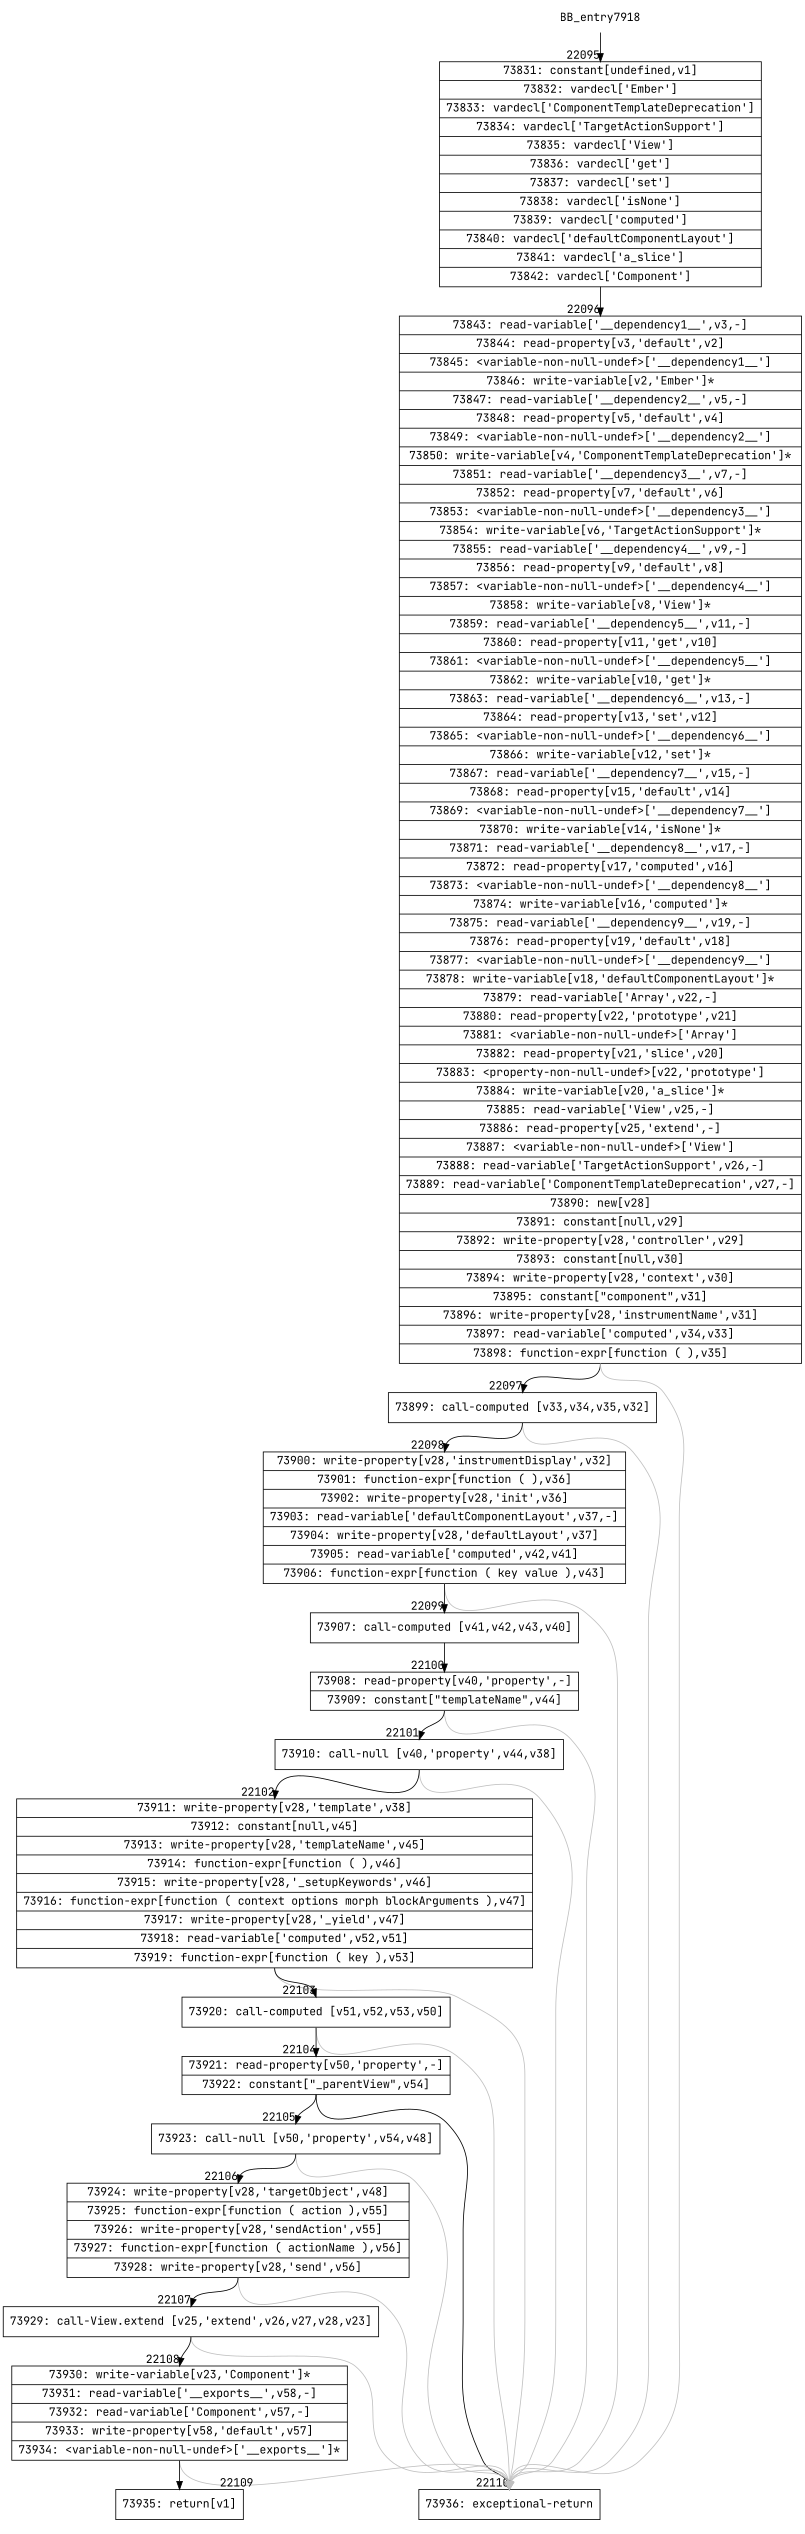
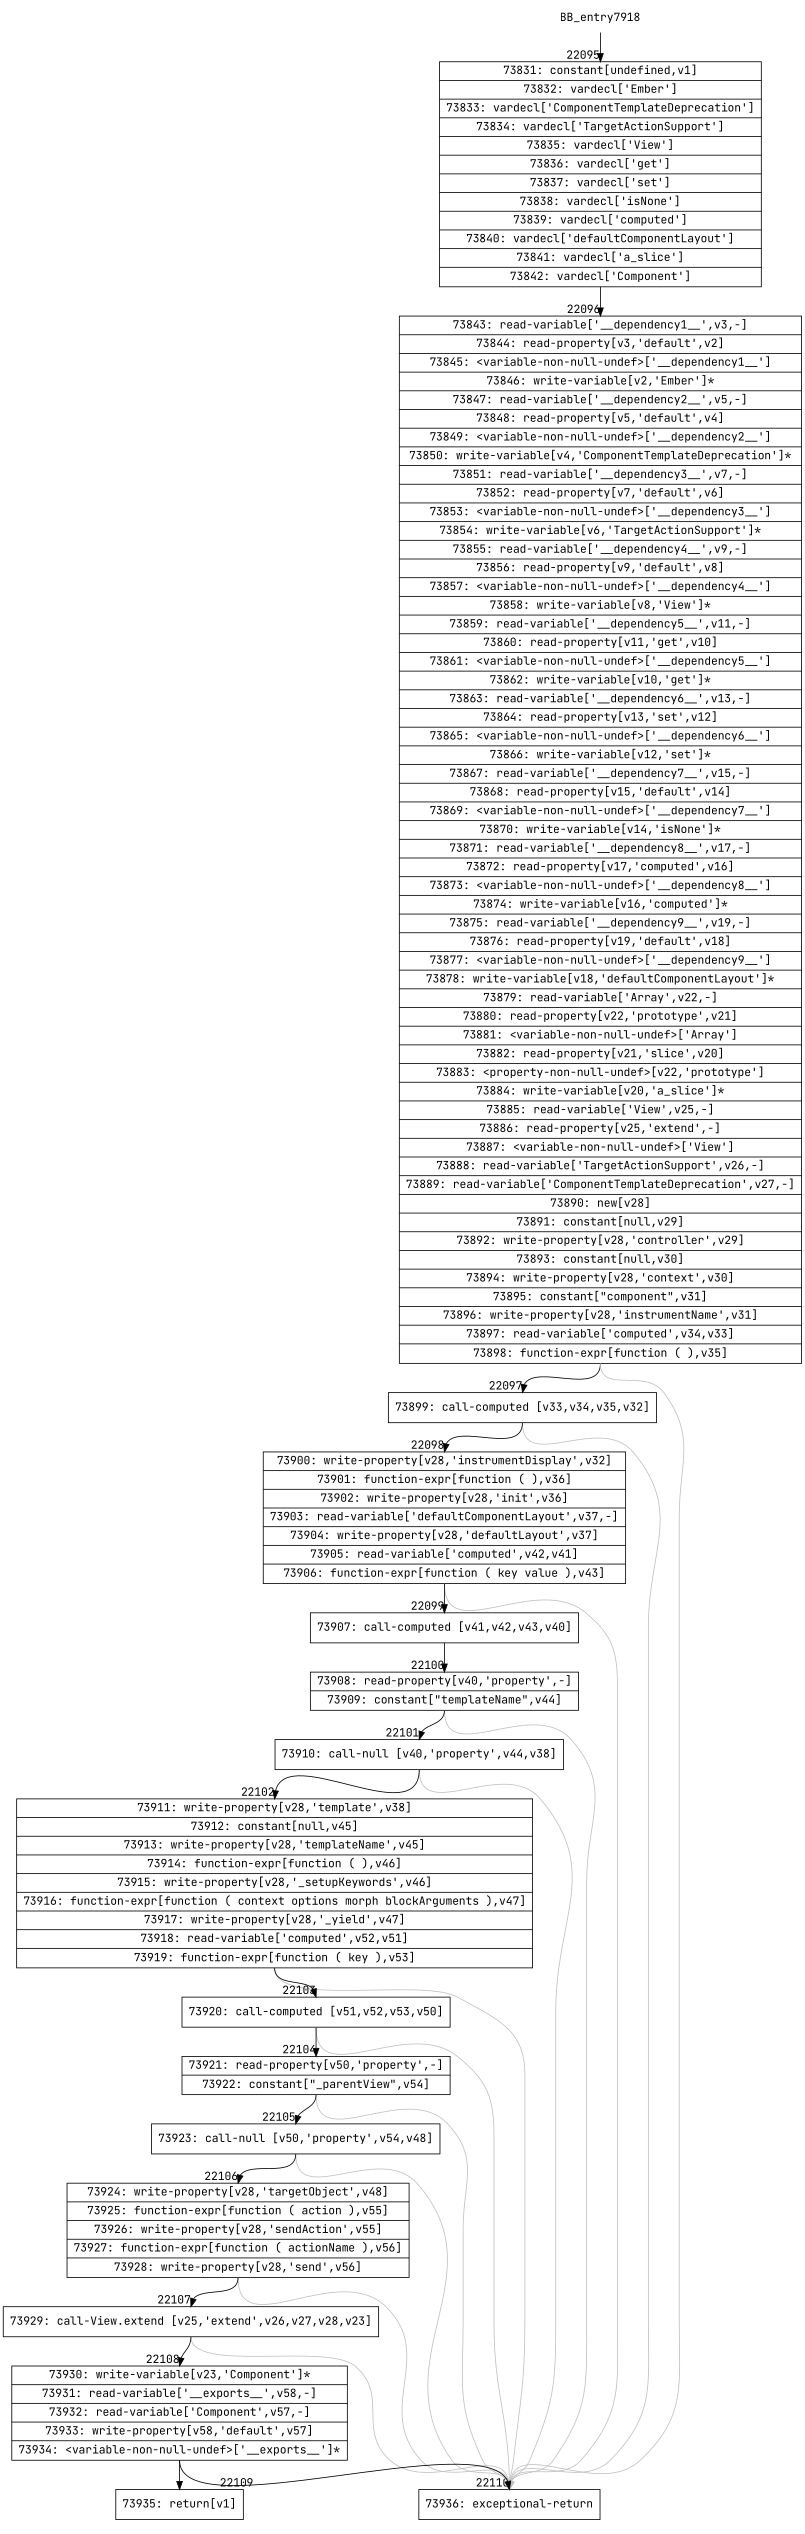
  digraph {
    fontname="JetBrains Mono"
    rankdir=TD
    node [fontname="JetBrains Mono" shape=record]
    edge [fontname="JetBrains Mono" headport=n tailport=s]
    n1 [label=BB_entry7918 shape=none]
    n2 [label="{73831: constant[undefined,v1]|73832: vardecl['Ember']|73833: vardecl['ComponentTemplateDeprecation']|73834: vardecl['TargetActionSupport']|73835: vardecl['View']|73836: vardecl['get']|73837: vardecl['set']|73838: vardecl['isNone']|73839: vardecl['computed']|73840: vardecl['defaultComponentLayout']|73841: vardecl['a_slice']|73842: vardecl['Component']}"]
    n3 [label="{73843: read-variable['__dependency1__',v3,-]|73844: read-property[v3,'default',v2]|73845: \<variable-non-null-undef\>['__dependency1__']|73846: write-variable[v2,'Ember']*|73847: read-variable['__dependency2__',v5,-]|73848: read-property[v5,'default',v4]|73849: \<variable-non-null-undef\>['__dependency2__']|73850: write-variable[v4,'ComponentTemplateDeprecation']*|73851: read-variable['__dependency3__',v7,-]|73852: read-property[v7,'default',v6]|73853: \<variable-non-null-undef\>['__dependency3__']|73854: write-variable[v6,'TargetActionSupport']*|73855: read-variable['__dependency4__',v9,-]|73856: read-property[v9,'default',v8]|73857: \<variable-non-null-undef\>['__dependency4__']|73858: write-variable[v8,'View']*|73859: read-variable['__dependency5__',v11,-]|73860: read-property[v11,'get',v10]|73861: \<variable-non-null-undef\>['__dependency5__']|73862: write-variable[v10,'get']*|73863: read-variable['__dependency6__',v13,-]|73864: read-property[v13,'set',v12]|73865: \<variable-non-null-undef\>['__dependency6__']|73866: write-variable[v12,'set']*|73867: read-variable['__dependency7__',v15,-]|73868: read-property[v15,'default',v14]|73869: \<variable-non-null-undef\>['__dependency7__']|73870: write-variable[v14,'isNone']*|73871: read-variable['__dependency8__',v17,-]|73872: read-property[v17,'computed',v16]|73873: \<variable-non-null-undef\>['__dependency8__']|73874: write-variable[v16,'computed']*|73875: read-variable['__dependency9__',v19,-]|73876: read-property[v19,'default',v18]|73877: \<variable-non-null-undef\>['__dependency9__']|73878: write-variable[v18,'defaultComponentLayout']*|73879: read-variable['Array',v22,-]|73880: read-property[v22,'prototype',v21]|73881: \<variable-non-null-undef\>['Array']|73882: read-property[v21,'slice',v20]|73883: \<property-non-null-undef\>[v22,'prototype']|73884: write-variable[v20,'a_slice']*|73885: read-variable['View',v25,-]|73886: read-property[v25,'extend',-]|73887: \<variable-non-null-undef\>['View']|73888: read-variable['TargetActionSupport',v26,-]|73889: read-variable['ComponentTemplateDeprecation',v27,-]|73890: new[v28]|73891: constant[null,v29]|73892: write-property[v28,'controller',v29]|73893: constant[null,v30]|73894: write-property[v28,'context',v30]|73895: constant[\"component\",v31]|73896: write-property[v28,'instrumentName',v31]|73897: read-variable['computed',v34,v33]|73898: function-expr[function ( ),v35]}"]
    n4 [label="{73899: call-computed [v33,v34,v35,v32]}"]
    n5 [label="{73936: exceptional-return}"]
    n6 [label="{73900: write-property[v28,'instrumentDisplay',v32]|73901: function-expr[function ( ),v36]|73902: write-property[v28,'init',v36]|73903: read-variable['defaultComponentLayout',v37,-]|73904: write-property[v28,'defaultLayout',v37]|73905: read-variable['computed',v42,v41]|73906: function-expr[function ( key value ),v43]}"]
    n7 [label="{73907: call-computed [v41,v42,v43,v40]}"]
    n8 [label="{73908: read-property[v40,'property',-]|73909: constant[\"templateName\",v44]}"]
    n9 [label="{73910: call-null [v40,'property',v44,v38]}"]
    n10 [label="{73911: write-property[v28,'template',v38]|73912: constant[null,v45]|73913: write-property[v28,'templateName',v45]|73914: function-expr[function ( ),v46]|73915: write-property[v28,'_setupKeywords',v46]|73916: function-expr[function ( context options morph blockArguments ),v47]|73917: write-property[v28,'_yield',v47]|73918: read-variable['computed',v52,v51]|73919: function-expr[function ( key ),v53]}"]
    n11 [label="{73920: call-computed [v51,v52,v53,v50]}"]
    n12 [label="{73921: read-property[v50,'property',-]|73922: constant[\"_parentView\",v54]}"]
    n13 [label="{73923: call-null [v50,'property',v54,v48]}"]
    n14 [label="{73924: write-property[v28,'targetObject',v48]|73925: function-expr[function ( action ),v55]|73926: write-property[v28,'sendAction',v55]|73927: function-expr[function ( actionName ),v56]|73928: write-property[v28,'send',v56]}"]
    n15 [label="{73929: call-View.extend [v25,'extend',v26,v27,v28,v23]}"]
    n16 [label="{73930: write-variable[v23,'Component']*|73931: read-variable['__exports__',v58,-]|73932: read-variable['Component',v57,-]|73933: write-property[v58,'default',v57]|73934: \<variable-non-null-undef\>['__exports__']*}"]
    n17 [label="{73935: return[v1]}"]
    n1 -> n2 [headlabel="    22095"]
    n2 -> n3 [headlabel="      22096"]
    n3 -> n4 [headlabel="      22097"]
    n3 -> n5 [color=gray headlabel="      22110"]
    n4 -> n5 [color=gray]
    n4 -> n6 [headlabel="      22098"]
    n6 -> n5 [color=gray]
    n6 -> n7 [headlabel="      22099"]
    n7 -> n8 [headlabel="      22100"]
    n8 -> n5 [color=gray]
    n8 -> n9 [headlabel="      22101"]
    n9 -> n5 [color=gray]
    n9 -> n10 [headlabel="      22102"]
    n10 -> n5 [color=gray]
    n10 -> n11 [headlabel="      22103"]
    n11 -> n5 [color=gray]
    n11 -> n12 [headlabel="      22104"]
-   n12 -> n5 [color=black]
+   n12 -> n5 [color=gray]
    n12 -> n13 [headlabel="      22105"]
    n13 -> n5 [color=gray]
    n13 -> n14 [headlabel="      22106"]
    n14 -> n5 [color=gray]
    n14 -> n15 [headlabel="      22107"]
    n15 -> n5 [color=gray]
    n15 -> n16 [headlabel="      22108"]
-   n16 -> n5 [color=gray]
+   n16 -> n5 [color=black]
    n16 -> n17 [headlabel="      22109"]
  }
